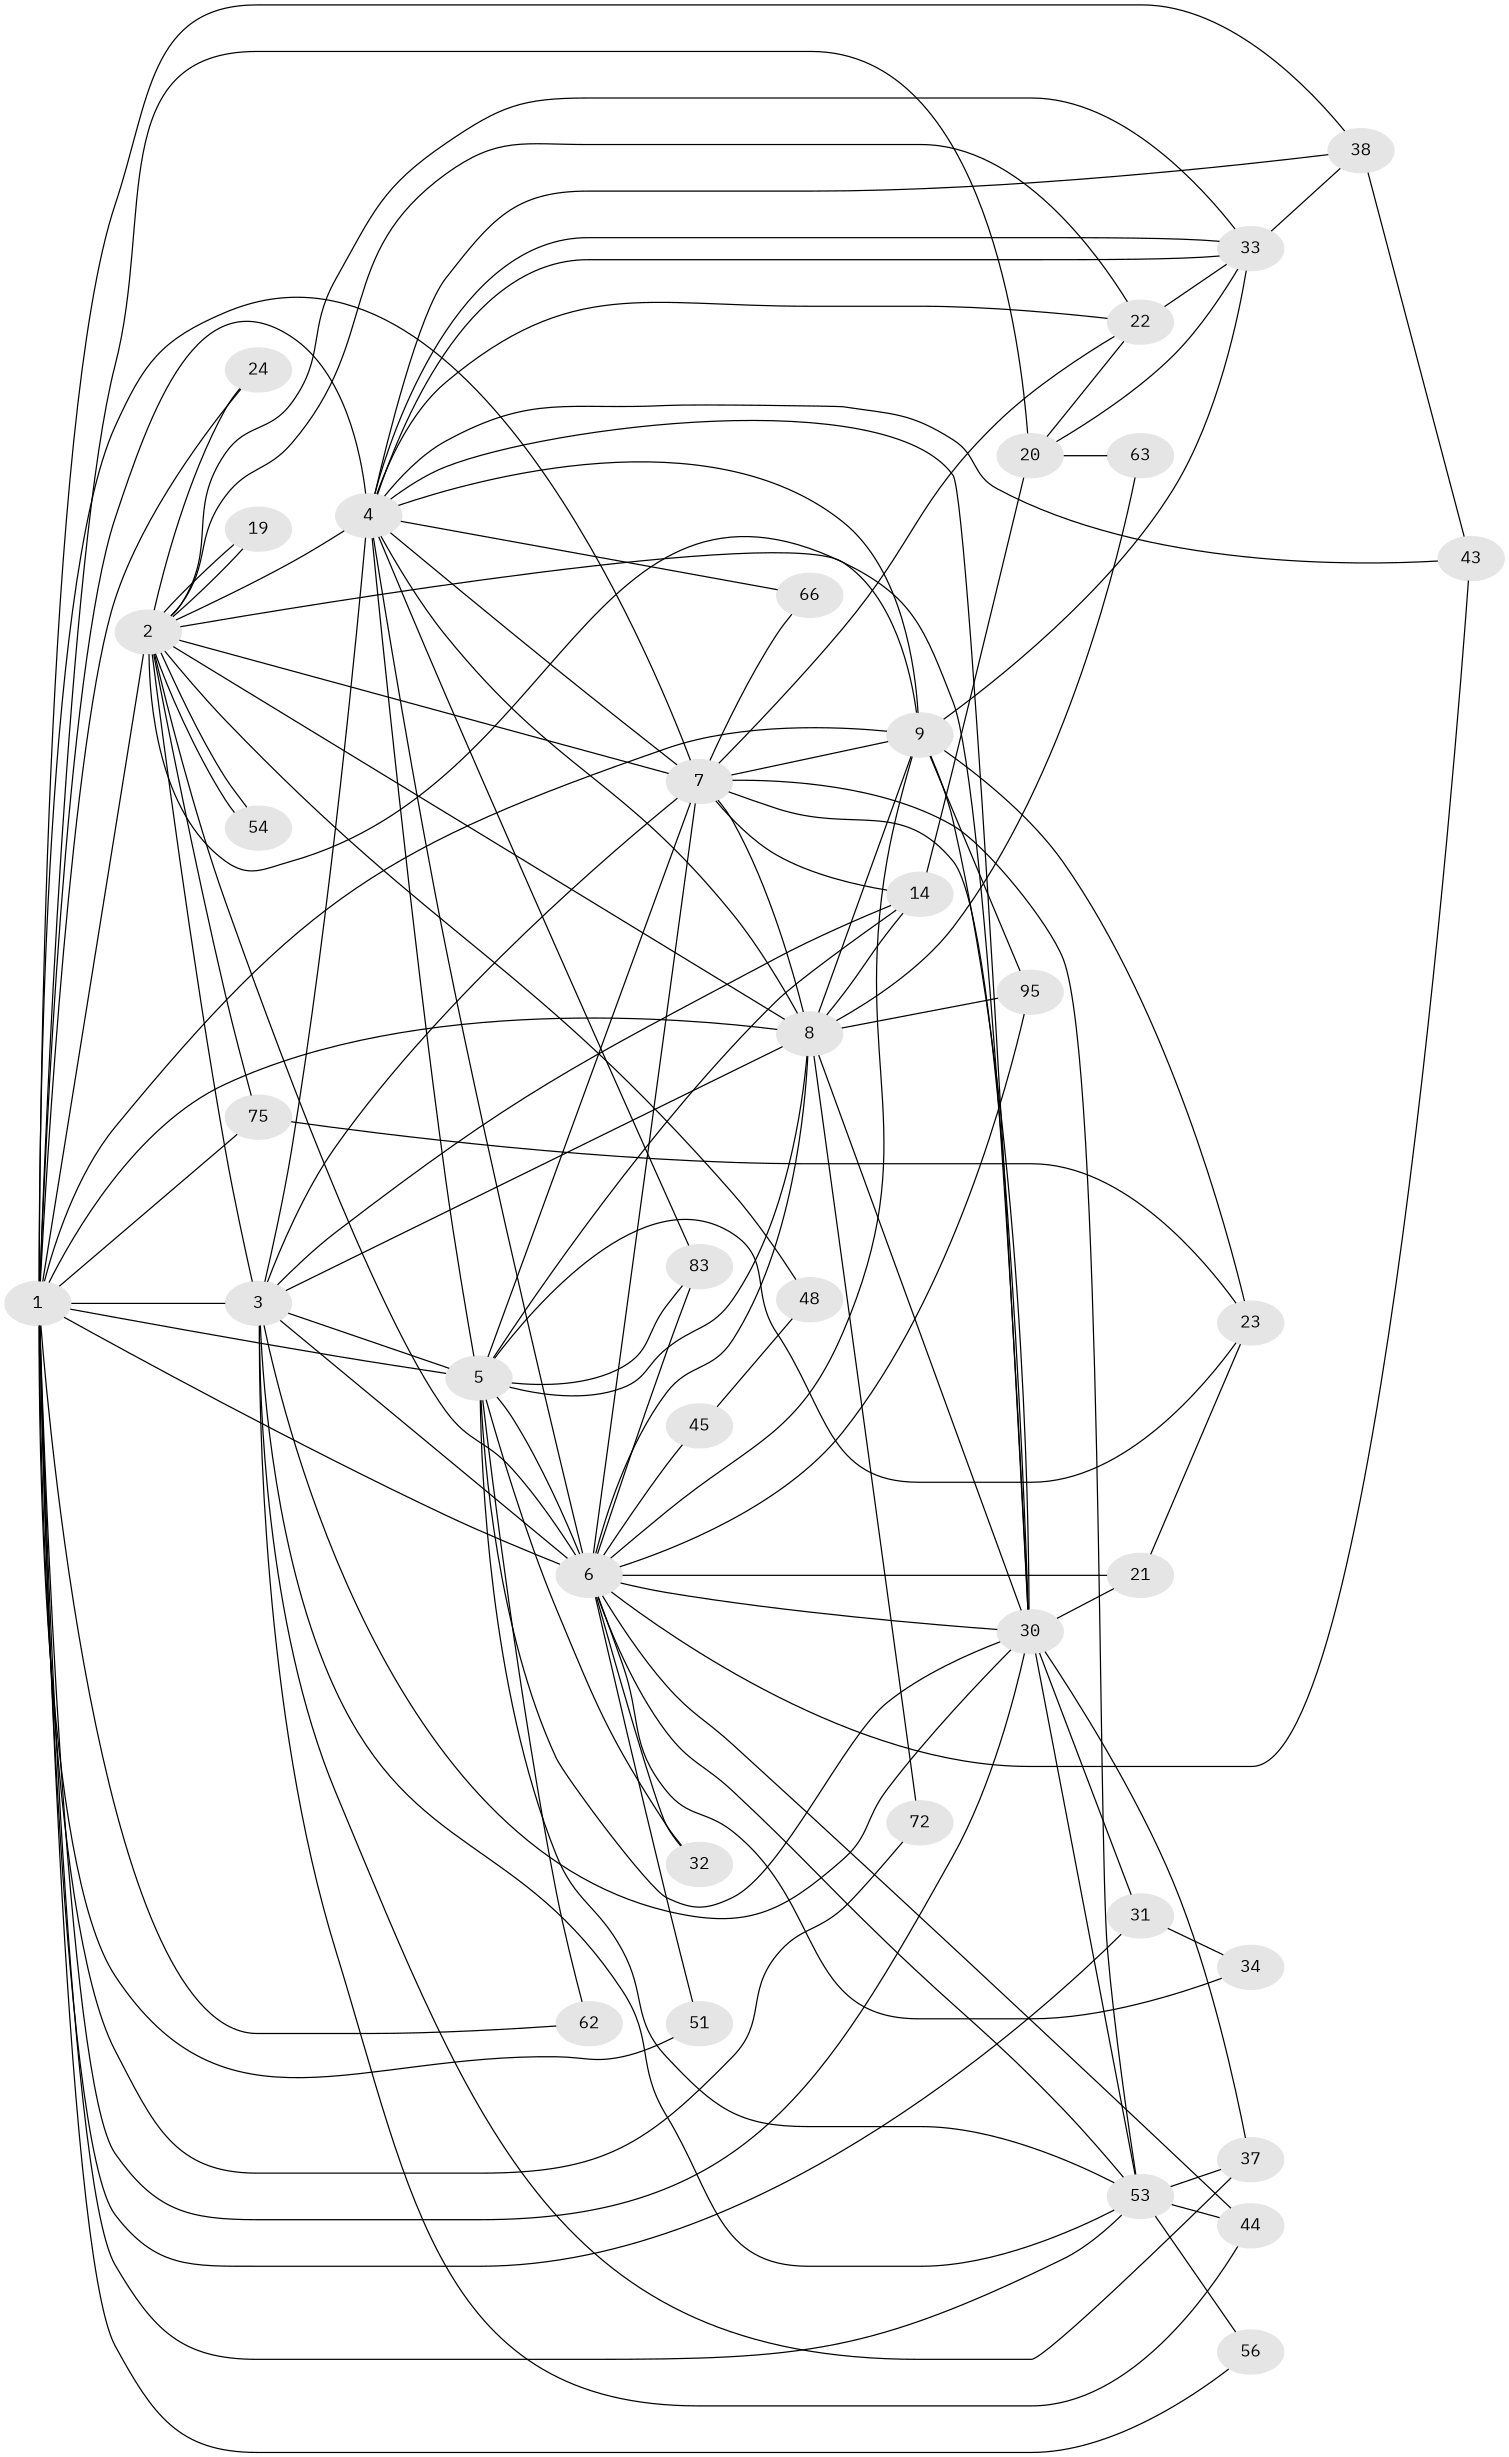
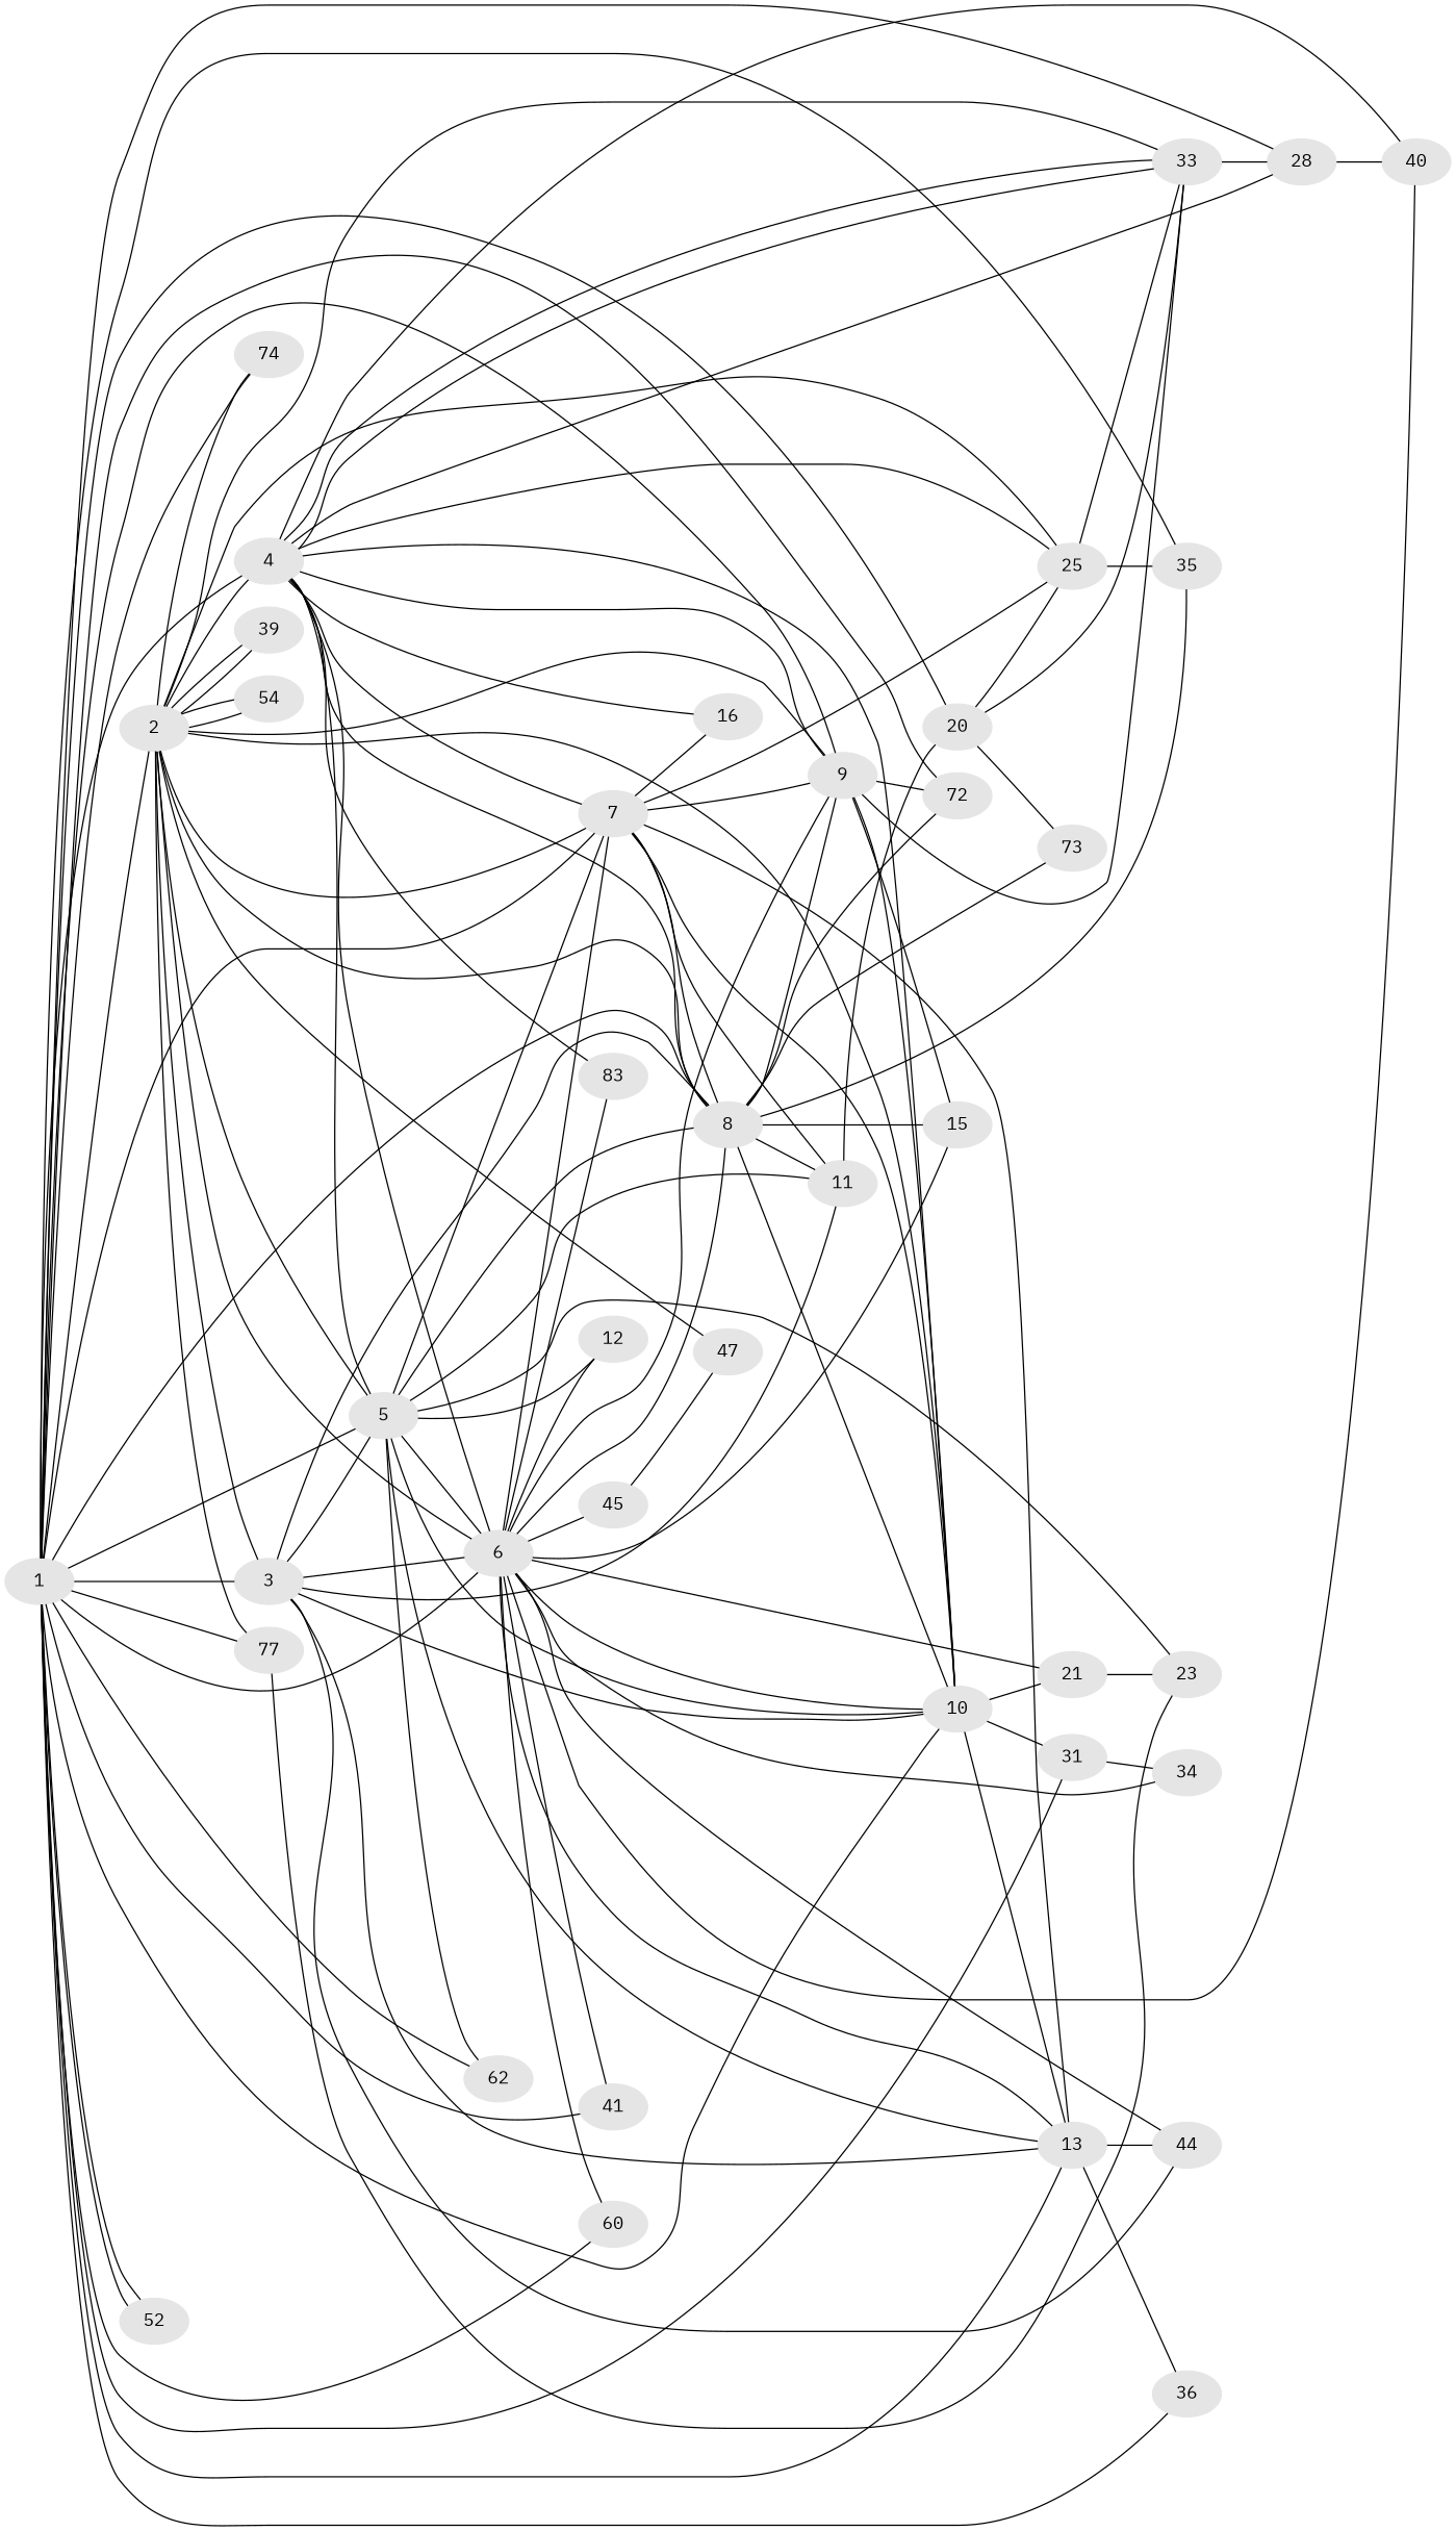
  graph {
    fontname="IBM Plex Mono"
    rankdir=LR
    node [color=gray90 fontname="IBM Plex Mono" style=filled]
    edge [fontname="IBM Plex Mono"]
    1
    2
    3 [super="+68+70+78+51+55+29"]
    4 [super="+50"]
    5
    6 [super="+28+26"]
    7 [super="+27+43"]
    8 [super="+56+19"]
    9 [super="+71+61+66+14"]
-   10 [super="+25" label=30]
-   13 [super="+17+53+18+42+32" label=53]
+   10 [super="+25"]
+   13 [super="+17+53+18+42+32"]
    20
-   24 [super="+74"]
+   24 [super="+74" label=74]
    31
-   36 [label=56]
-   38
-   41 [label=51]
+   35
+   36
+   38 [label=28]
+   41
+   52
+   60
    62
    72
-   77 [label=75]
-   22 [super="+30"]
+   77
+   22 [super="+30" label=25]
    33 [super="+76+65+58"]
-   39 [label=19]
-   47 [label=48]
+   39
+   47
    54
-   37 [super="+46"]
    44 [super="+49"]
-   11 [label=14]
-   16 [label=66]
-   40 [label=43]
+   11
+   16
+   40
    83
-   12 [label=32]
+   12
    23 [super="+48"]
-   15 [label=95]
+   15
    21
    34
    45
-   63
+   63 [label=73]
    1 -- 2
    1 -- 3 [weight=4]
    1 -- 4
    1 -- 5
    1 -- 6 [weight=2]
    1 -- 7 [weight=2]
    1 -- 8
    1 -- 9 [weight=2]
    1 -- 10
    1 -- 13
    1 -- 20
    1 -- 24
    1 -- 31
+   1 -- 35
    1 -- 36
    1 -- 38
    1 -- 41
+   1 -- 52
+   1 -- 52
+   1 -- 60
    1 -- 62
    1 -- 72
    1 -- 77
    2 -- 3
    2 -- 4 [weight=2]
-   83 -- 5
+   2 -- 5
    2 -- 6
    2 -- 7
    2 -- 8
    2 -- 9 [weight=2]
    2 -- 10
    2 -- 24 [weight=2]
    2 -- 77
    2 -- 22
    2 -- 33 [weight=2]
    2 -- 39
    2 -- 39
    2 -- 47
    2 -- 54
    2 -- 54
-   3 -- 4
    3 -- 5
    3 -- 6
-   3 -- 7 [weight=2]
    3 -- 8 [weight=2]
    3 -- 10
    3 -- 13 [weight=3]
-   3 -- 37
    3 -- 44
    3 -- 11 [weight=2]
    4 -- 5
    4 -- 6
    4 -- 7
    4 -- 8
    4 -- 9 [weight=2]
    4 -- 10
    4 -- 38
    4 -- 22
    4 -- 33
    4 -- 33
    4 -- 16
    4 -- 40
    4 -- 83
    5 -- 6
    5 -- 7
    5 -- 8
    5 -- 10
    5 -- 13
    5 -- 62
    5 -- 11
    5 -- 12
    5 -- 23
    6 -- 7
    6 -- 8
    6 -- 9
    6 -- 10 [weight=2]
    6 -- 13
    6 -- 41
+   6 -- 60
    6 -- 44
    6 -- 40
    6 -- 83
    6 -- 12
    6 -- 15
    6 -- 21
    6 -- 34
    6 -- 45
    7 -- 8
    7 -- 9
    7 -- 10
    7 -- 13
    7 -- 22 [weight=2]
    7 -- 11
    7 -- 16
    8 -- 9 [weight=2]
    8 -- 10 [weight=2]
+   8 -- 35
    8 -- 72
    8 -- 11
    8 -- 15
    8 -- 63
    9 -- 10 [weight=2]
    9 -- 33
-   9 -- 23
+   9 -- 72
    9 -- 15 [weight=2]
    10 -- 13 [weight=2]
    10 -- 31
-   10 -- 37
    10 -- 21
    13 -- 36
-   13 -- 37
    13 -- 44
    20 -- 22
    20 -- 33
    20 -- 63
    31 -- 34
    38 -- 40
    77 -- 23
+   22 -- 35
    22 -- 33
    33 -- 38
    11 -- 20
    21 -- 23
    45 -- 47
  }
